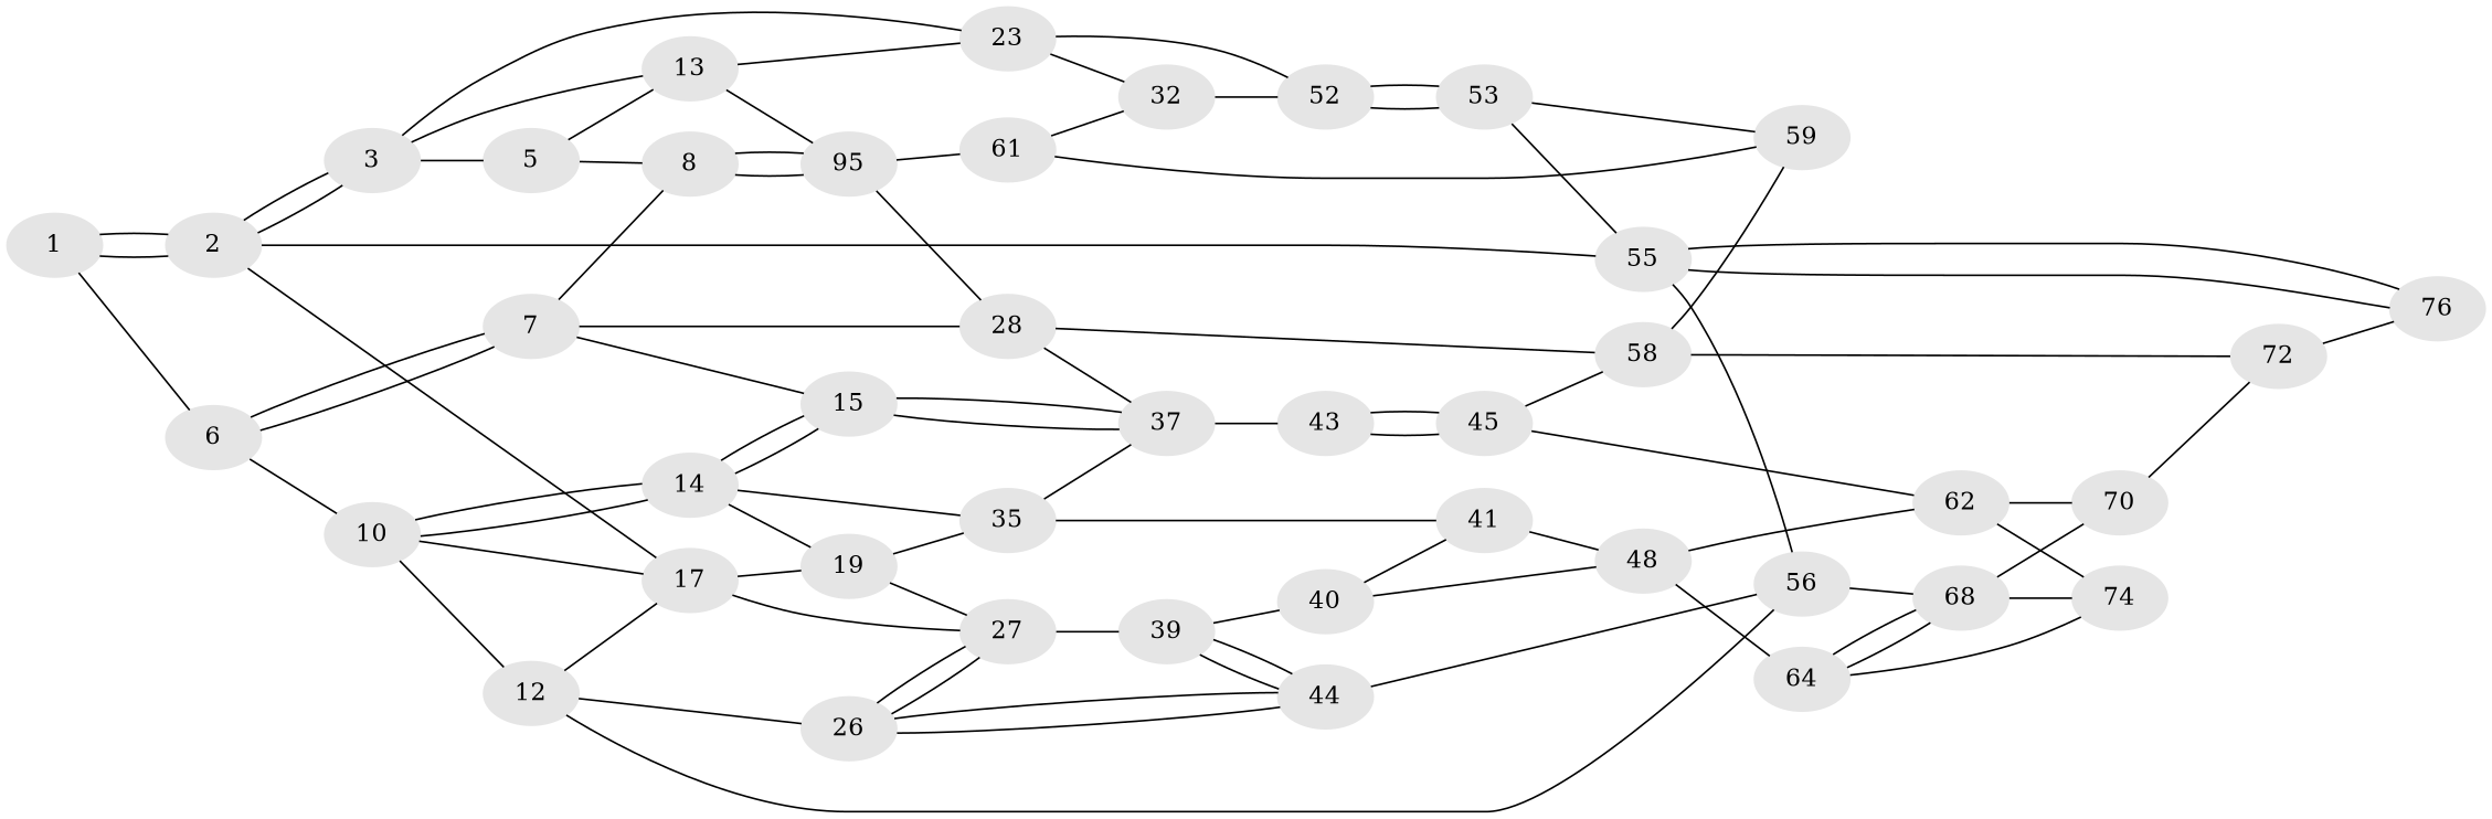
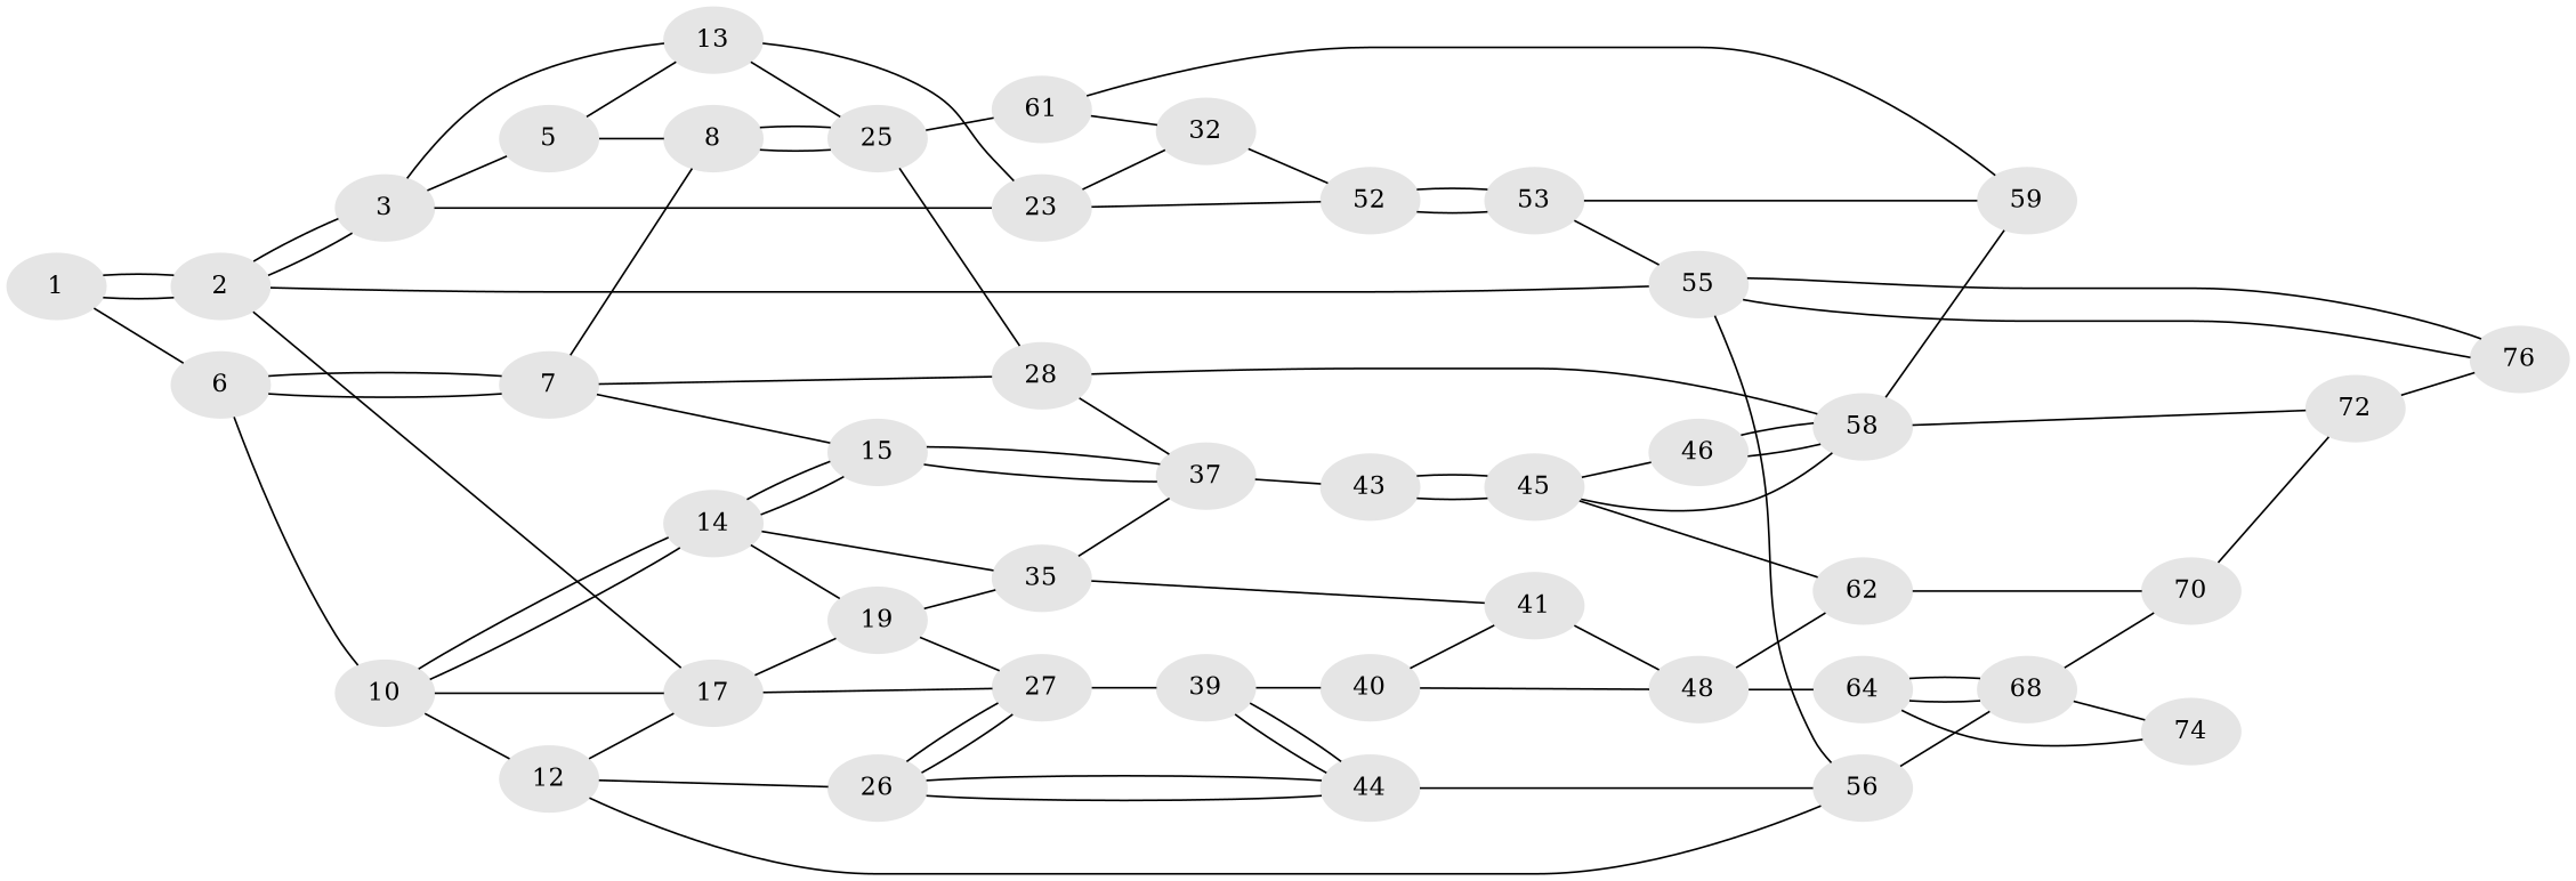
  graph {
    rankdir=LR
    node [color=gray90 style=filled]
    1
    2
    6
    3 [super="+4"]
    55
    17 [super="+18"]
    7 [super="+16"]
    10 [super="+11"]
    5 [super="+9"]
    13 [super="+22"]
    23 [super="+24"]
    12 [super="+21"]
    26
    56 [super="+67"]
    76 [super="+77"]
    8
-   25 [super="+30" label=95]
+   25 [super="+30"]
    32 [super="+51"]
    52
    15
    28 [super="+29"]
    14 [super="+20"]
    37 [super="+38"]
    58 [super="+66"]
    n25 [label=61 super="+57"]
    19 [super="+34"]
    35 [super="+36"]
    27 [super="+33"]
    44 [super="+49"]
    68 [super="+75"]
    41 [super="+42"]
    43
    39
    53 [super="+54"]
    59 [super="+60"]
    40 [super="+47"]
+   46
    48 [super="+61"]
    45 [super="+63"]
    62 [super="+69"]
    64 [super="+65"]
    72 [super="+73"]
    70 [super="+71"]
    74
    1 -- 2
    1 -- 2
    1 -- 6
    2 -- 3
    2 -- 3
    2 -- 55
    2 -- 17
    6 -- 7
    6 -- 7
    6 -- 10
    3 -- 5
    3 -- 13
    3 -- 23
    55 -- 56
    55 -- 76
    55 -- 76
    17 -- 19
    17 -- 27
    7 -- 8
    7 -- 15
    7 -- 28
    10 -- 17
    10 -- 12
    10 -- 14
    10 -- 14
    5 -- 13
    5 -- 8
    13 -- 23
    13 -- 25
    23 -- 32
    23 -- 52
    12 -- 17
    12 -- 26
    12 -- 56
    26 -- 27
    26 -- 27
    26 -- 44
    26 -- 44
    56 -- 68
    8 -- 25
    8 -- 25
    25 -- 28
    25 -- n25
    32 -- 52
    52 -- 53
    52 -- 53
    15 -- 37
    15 -- 37
    28 -- 37
    28 -- 58
    14 -- 15
    14 -- 15
    14 -- 19
    14 -- 35
    37 -- 43
    58 -- 59
    58 -- 72
    n25 -- 32 [weight=2]
    n25 -- 59
    19 -- 35
    19 -- 27
    35 -- 37
    35 -- 41
    27 -- 39
    44 -- 56
    68 -- 70
    68 -- 74
    41 -- 48
    43 -- 45
    43 -- 45
    39 -- 44
    39 -- 44
    39 -- 40
    53 -- 55
    53 -- 59 [weight=2]
    40 -- 41
    40 -- 48
+   46 -- 58
+   46 -- 58
    48 -- 62
    48 -- 64
    45 -- 58
+   45 -- 46
    45 -- 62
    62 -- 70
-   62 -- 74
    64 -- 68
    64 -- 68
    64 -- 74
    72 -- 76 [weight=2]
    70 -- 72
  }
